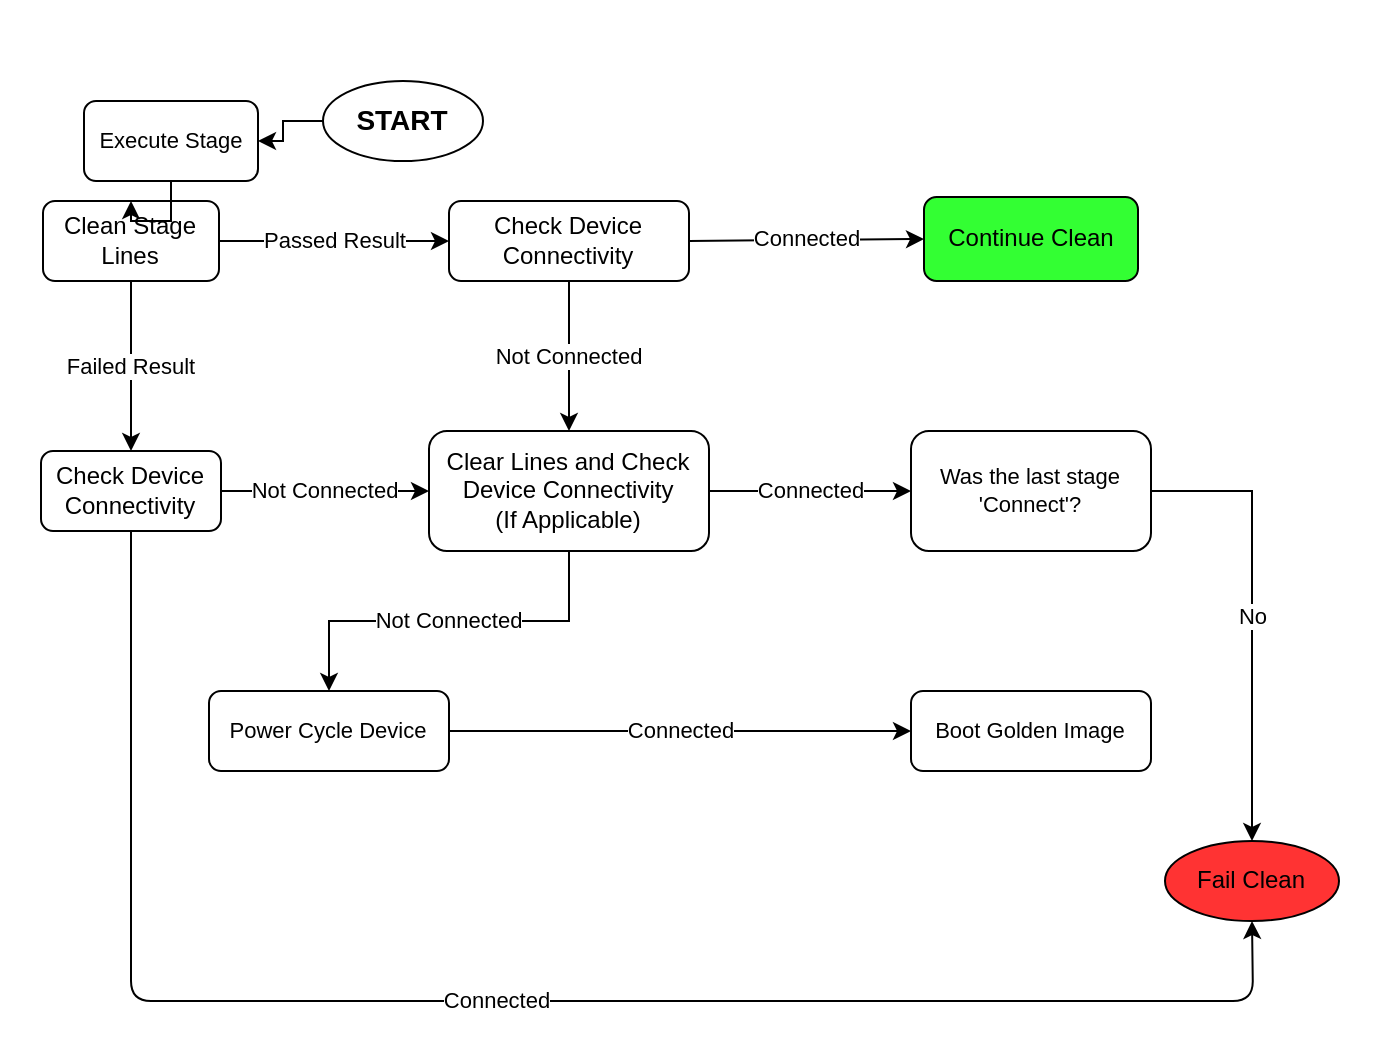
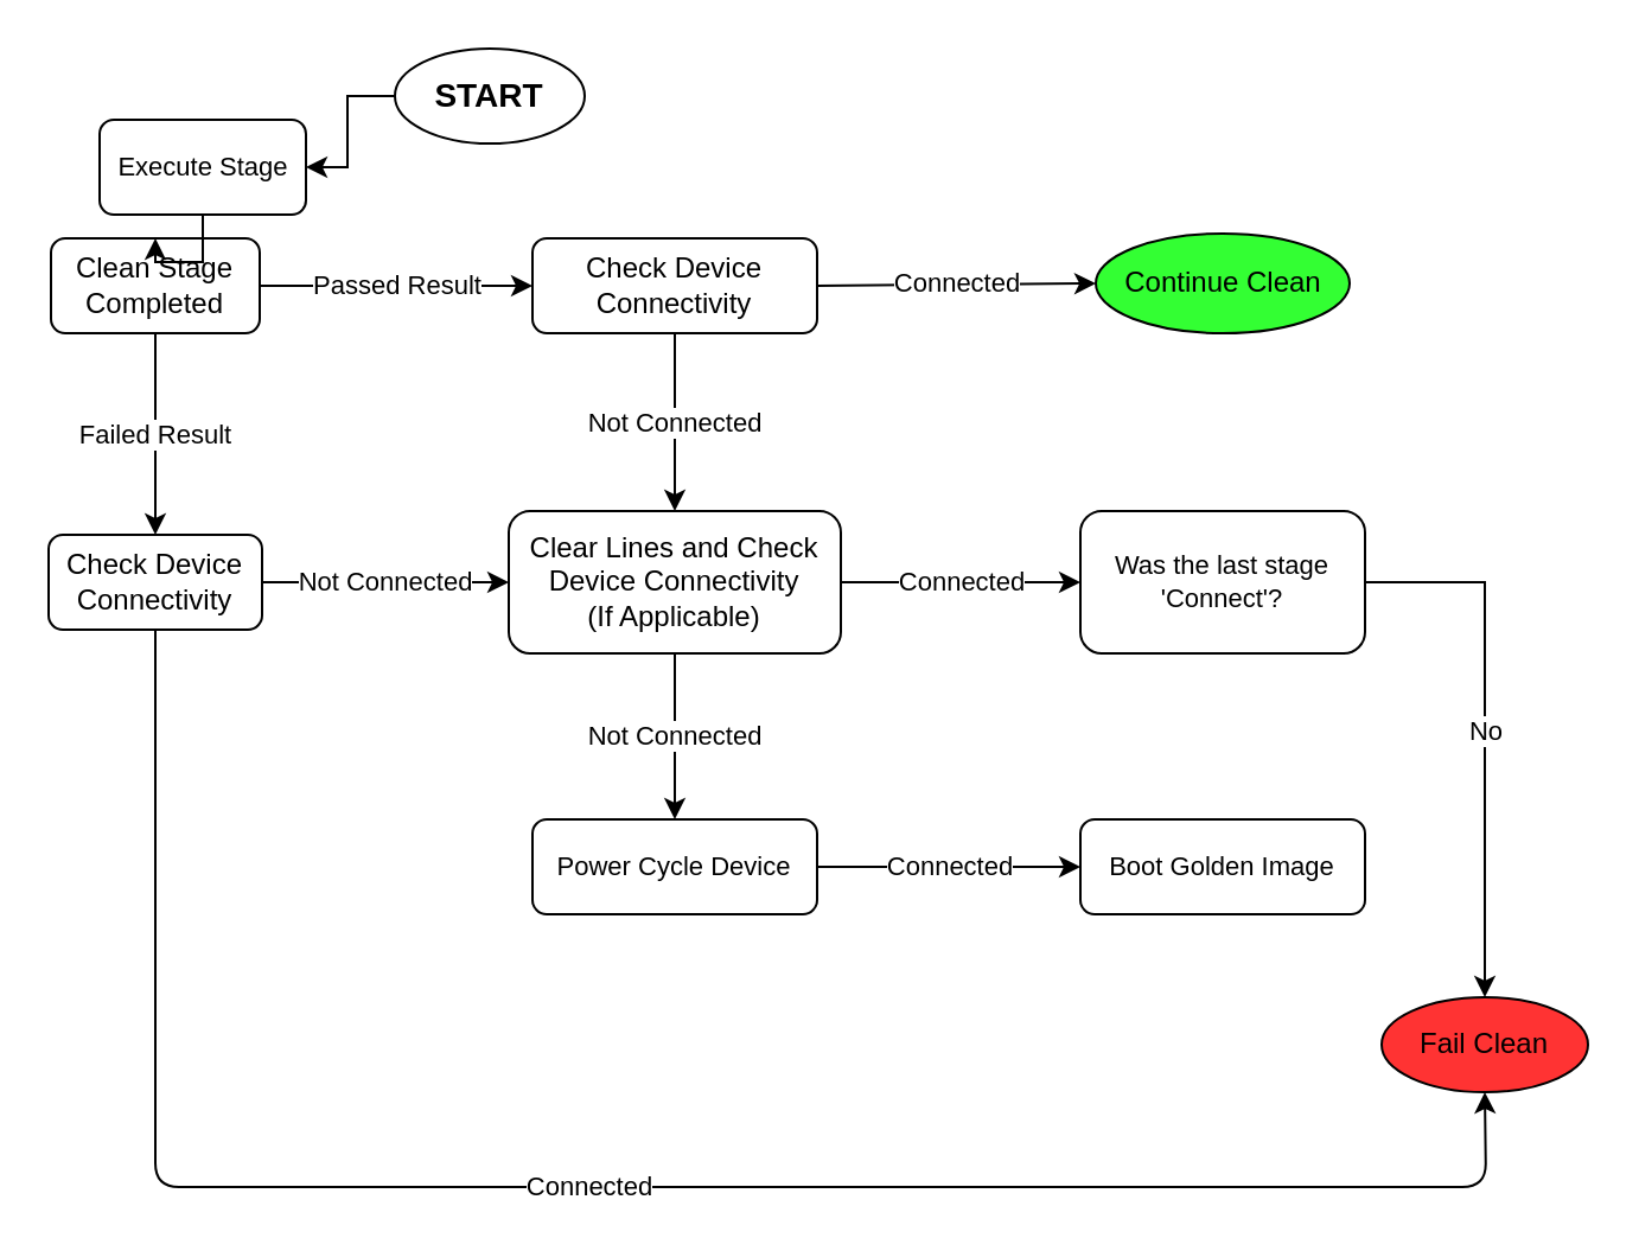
  <mxCell id="0" />
  <mxCell id="1" parent="0" />
- <mxCell id="2" value="Clean Stage Lines" style="rounded=1;whiteSpace=wrap;html=1;" parent="1" vertex="1"><mxGeometry x="21" y="100" width="88" height="40" as="geometry" /></mxCell>
+ <mxCell id="2" value="Clean Stage Completed" style="rounded=1;whiteSpace=wrap;html=1;" parent="1" vertex="1"><mxGeometry x="21" y="100" width="88" height="40" as="geometry" /></mxCell>
  <mxCell id="3" value="Passed Result" style="endArrow=classic;html=1;exitX=1;exitY=0.5;exitDx=0;exitDy=0;entryX=0;entryY=0.5;entryDx=0;entryDy=0;" edge="1" parent="1" source="2" target="4"><mxGeometry width="50" height="50" relative="1" as="geometry"><mxPoint x="-56" y="555" as="sourcePoint" /><mxPoint x="204" y="115" as="targetPoint" /></mxGeometry></mxCell>
  <mxCell id="4" value="Check Device Connectivity" style="rounded=1;whiteSpace=wrap;html=1;" vertex="1" parent="1"><mxGeometry x="224" y="100" width="120" height="40" as="geometry" /></mxCell>
  <mxCell id="5" value="Connected" style="endArrow=classic;html=1;exitX=1;exitY=0.5;exitDx=0;exitDy=0;entryX=0;entryY=0.5;entryDx=0;entryDy=0;" edge="1" parent="1" source="4" target="6"><mxGeometry width="50" height="50" relative="1" as="geometry"><mxPoint x="-56" y="555" as="sourcePoint" /><mxPoint x="444" y="115" as="targetPoint" /></mxGeometry></mxCell>
- <mxCell id="6" value="Continue Clean" style="whiteSpace=wrap;html=1;fillColor=#33FF33;rounded=1;" vertex="1" parent="1"><mxGeometry x="461.5" y="98" width="107" height="42" as="geometry" /></mxCell>
+ <mxCell id="6" value="Continue Clean" style="ellipse;whiteSpace=wrap;html=1;fillColor=#33FF33;" vertex="1" parent="1"><mxGeometry x="461.5" y="98" width="107" height="42" as="geometry" /></mxCell>
  <mxCell id="7" value="Not Connected" style="endArrow=classic;html=1;exitX=0.5;exitY=1;exitDx=0;exitDy=0;entryX=0.5;entryY=0;entryDx=0;entryDy=0;" edge="1" parent="1" source="4" target="9"><mxGeometry width="50" height="50" relative="1" as="geometry"><mxPoint x="34" y="545" as="sourcePoint" /><mxPoint x="264" y="215" as="targetPoint" /></mxGeometry></mxCell>
  <mxCell id="8" value="Not Connected" style="edgeStyle=orthogonalEdgeStyle;rounded=0;orthogonalLoop=1;jettySize=auto;html=1;fontSize=11;entryX=0.5;entryY=0;entryDx=0;entryDy=0;" edge="1" parent="1" source="9" target="18"><mxGeometry relative="1" as="geometry"><mxPoint x="284" y="385" as="targetPoint" /></mxGeometry></mxCell>
  <mxCell id="9" value="Clear Lines and Check Device Connectivity&lt;br&gt;(If Applicable)" style="rounded=1;whiteSpace=wrap;html=1;" vertex="1" parent="1"><mxGeometry x="214" y="215" width="140" height="60" as="geometry" /></mxCell>
  <mxCell id="10" value="Check Device Connectivity" style="rounded=1;whiteSpace=wrap;html=1;" vertex="1" parent="1"><mxGeometry x="20" y="225" width="90" height="40" as="geometry" /></mxCell>
  <mxCell id="11" value="Failed Result" style="endArrow=classic;html=1;fontSize=11;exitX=0.5;exitY=1;exitDx=0;exitDy=0;entryX=0.5;entryY=0;entryDx=0;entryDy=0;" edge="1" parent="1" source="2" target="10"><mxGeometry width="50" height="50" relative="1" as="geometry"><mxPoint x="264" y="555" as="sourcePoint" /><mxPoint x="314" y="505" as="targetPoint" /></mxGeometry></mxCell>
  <mxCell id="12" value="Connected" style="endArrow=classic;html=1;exitX=1;exitY=0.5;exitDx=0;exitDy=0;entryX=0;entryY=0.5;entryDx=0;entryDy=0;verticalAlign=middle;" edge="1" parent="1" source="9" target="14"><mxGeometry width="50" height="50" relative="1" as="geometry"><mxPoint x="334" y="125" as="sourcePoint" /><mxPoint x="494" y="245" as="targetPoint" /></mxGeometry></mxCell>
  <mxCell id="13" value="No" style="edgeStyle=orthogonalEdgeStyle;rounded=0;orthogonalLoop=1;jettySize=auto;html=1;exitX=1;exitY=0.5;exitDx=0;exitDy=0;fontSize=11;entryX=0.5;entryY=0;entryDx=0;entryDy=0;" edge="1" parent="1" source="14" target="15"><mxGeometry relative="1" as="geometry"><mxPoint x="625.5" y="425" as="targetPoint" /></mxGeometry></mxCell>
  <mxCell id="14" value="Was the last stage 'Connect'?" style="rounded=1;whiteSpace=wrap;html=1;fontSize=11;" vertex="1" parent="1"><mxGeometry x="455" y="215" width="120" height="60" as="geometry" /></mxCell>
  <mxCell id="15" value="Fail Clean" style="ellipse;whiteSpace=wrap;html=1;fillColor=#FF3333;" vertex="1" parent="1"><mxGeometry x="582" y="420" width="87" height="40" as="geometry" /></mxCell>
  <mxCell id="16" value="Not Connected" style="endArrow=classic;html=1;exitX=1;exitY=0.5;exitDx=0;exitDy=0;entryX=0;entryY=0.5;entryDx=0;entryDy=0;" edge="1" parent="1" source="10" target="9"><mxGeometry width="50" height="50" relative="1" as="geometry"><mxPoint x="274" y="145" as="sourcePoint" /><mxPoint x="274" y="225" as="targetPoint" /></mxGeometry></mxCell>
  <mxCell id="17" value="Connected" style="edgeStyle=orthogonalEdgeStyle;rounded=0;orthogonalLoop=1;jettySize=auto;html=1;exitX=1;exitY=0.5;exitDx=0;exitDy=0;fontSize=11;" edge="1" parent="1" source="18" target="22"><mxGeometry relative="1" as="geometry" /></mxCell>
- <mxCell id="18" value="Power Cycle Device" style="rounded=1;whiteSpace=wrap;html=1;fontSize=11;" vertex="1" parent="1"><mxGeometry x="104" y="345" width="120" height="40" as="geometry" /></mxCell>
+ <mxCell id="18" value="Power Cycle Device" style="rounded=1;whiteSpace=wrap;html=1;fontSize=11;" vertex="1" parent="1"><mxGeometry x="224" y="345" width="120" height="40" as="geometry" /></mxCell>
  <mxCell id="19" style="edgeStyle=orthogonalEdgeStyle;rounded=0;orthogonalLoop=1;jettySize=auto;html=1;fontSize=11;" edge="1" parent="1" source="20" target="24"><mxGeometry relative="1" as="geometry" /></mxCell>
- <mxCell id="20" value="&lt;b&gt;&lt;font style=&quot;font-size: 14px&quot;&gt;START&lt;/font&gt;&lt;/b&gt;" style="ellipse;whiteSpace=wrap;html=1;fontSize=11;" vertex="1" parent="1"><mxGeometry x="161" y="40" width="80" height="40" as="geometry" /></mxCell>
+ <mxCell id="20" value="&lt;b&gt;&lt;font style=&quot;font-size: 14px&quot;&gt;START&lt;/font&gt;&lt;/b&gt;" style="ellipse;whiteSpace=wrap;html=1;fontSize=11;" vertex="1" parent="1"><mxGeometry x="166" y="20" width="80" height="40" as="geometry" /></mxCell>
  <mxCell id="21" value="Connected" style="endArrow=classic;html=1;exitX=0.5;exitY=1;exitDx=0;exitDy=0;entryX=0.5;entryY=1;entryDx=0;entryDy=0;" edge="1" parent="1" source="10" target="15"><mxGeometry width="50" height="50" relative="1" as="geometry"><mxPoint x="354" y="125" as="sourcePoint" /><mxPoint x="684" y="420" as="targetPoint" /><Array as="points"><mxPoint x="65" y="500" /><mxPoint x="626" y="500" /></Array></mxGeometry></mxCell>
  <mxCell id="22" value="Boot Golden Image" style="rounded=1;whiteSpace=wrap;html=1;fontSize=11;" vertex="1" parent="1"><mxGeometry x="455" y="345" width="120" height="40" as="geometry" /></mxCell>
  <mxCell id="23" style="edgeStyle=orthogonalEdgeStyle;rounded=0;orthogonalLoop=1;jettySize=auto;html=1;fontSize=11;" edge="1" parent="1" source="24" target="2"><mxGeometry relative="1" as="geometry" /></mxCell>
  <mxCell id="24" value="Execute Stage" style="rounded=1;whiteSpace=wrap;html=1;fontSize=11;" vertex="1" parent="1"><mxGeometry x="41.5" y="50" width="87" height="40" as="geometry" /></mxCell>
